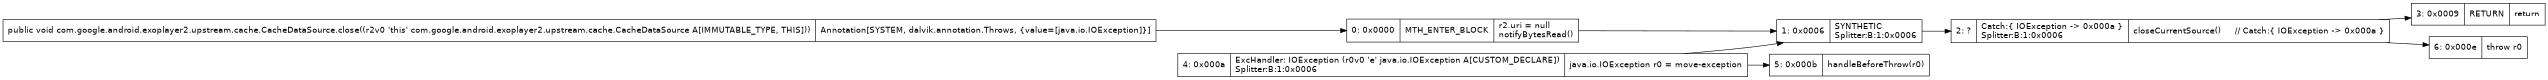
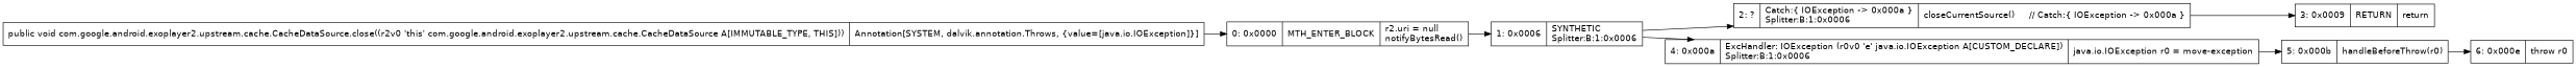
  digraph {
    fontname="DejaVu Sans"
    rankdir=LR
    node [fontname="DejaVu Sans" shape=record]
    edge [fontname="DejaVu Sans"]
    n1 [label="{0\:\ 0x0000|MTH_ENTER_BLOCK\l|r2.uri = null\lnotifyBytesRead()\l}"]
    n2 [label="{1\:\ 0x0006|SYNTHETIC\lSplitter:B:1:0x0006\l}"]
    n3 [label="{2\:\ ?|Catch:\{ IOException \-\> 0x000a \}\lSplitter:B:1:0x0006\l|closeCurrentSource()     \/\/ Catch:\{ IOException \-\> 0x000a \}\l}"]
    n4 [label="{4\:\ 0x000a|ExcHandler: IOException (r0v0 'e' java.io.IOException A[CUSTOM_DECLARE])\lSplitter:B:1:0x0006\l|java.io.IOException r0 = move\-exception\l}"]
    n5 [label="{3\:\ 0x0009|RETURN\l|return\l}"]
    n6 [label="{5\:\ 0x000b|handleBeforeThrow(r0)\l}"]
    n7 [label="{6\:\ 0x000e|throw r0\l}"]
    n8 [label="{public void com.google.android.exoplayer2.upstream.cache.CacheDataSource.close((r2v0 'this' com.google.android.exoplayer2.upstream.cache.CacheDataSource A[IMMUTABLE_TYPE, THIS]))  | Annotation[SYSTEM, dalvik.annotation.Throws, \{value=[java.io.IOException]\}]\l}"]
    n1 -> n2
    n2 -> n3
-   n4 -> n2
+   n2 -> n4
    n3 -> n5
    n4 -> n6
-   n3 -> n7
+   n6 -> n7
    n8 -> n1
  }
